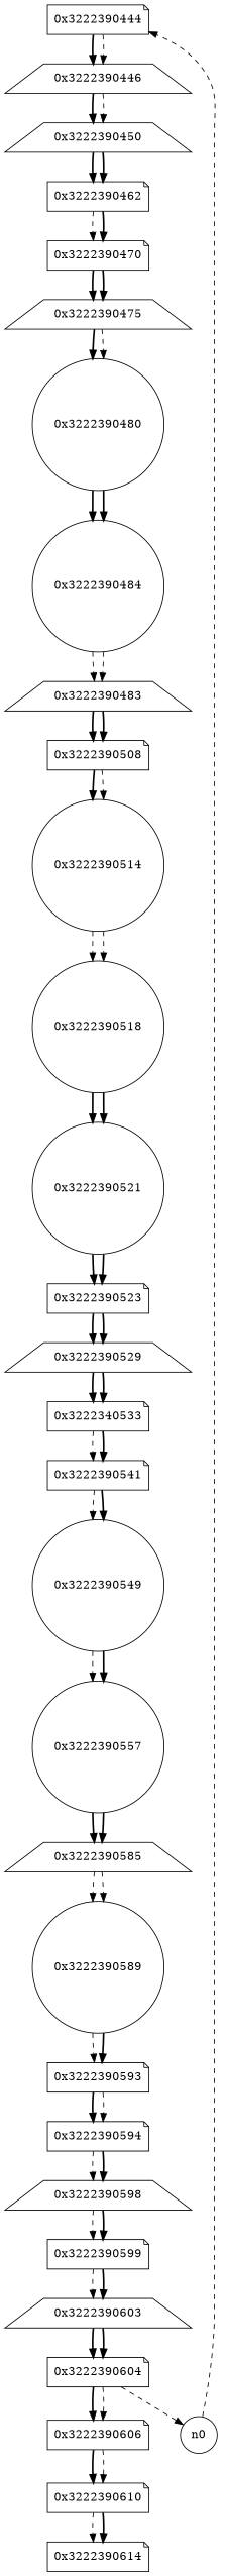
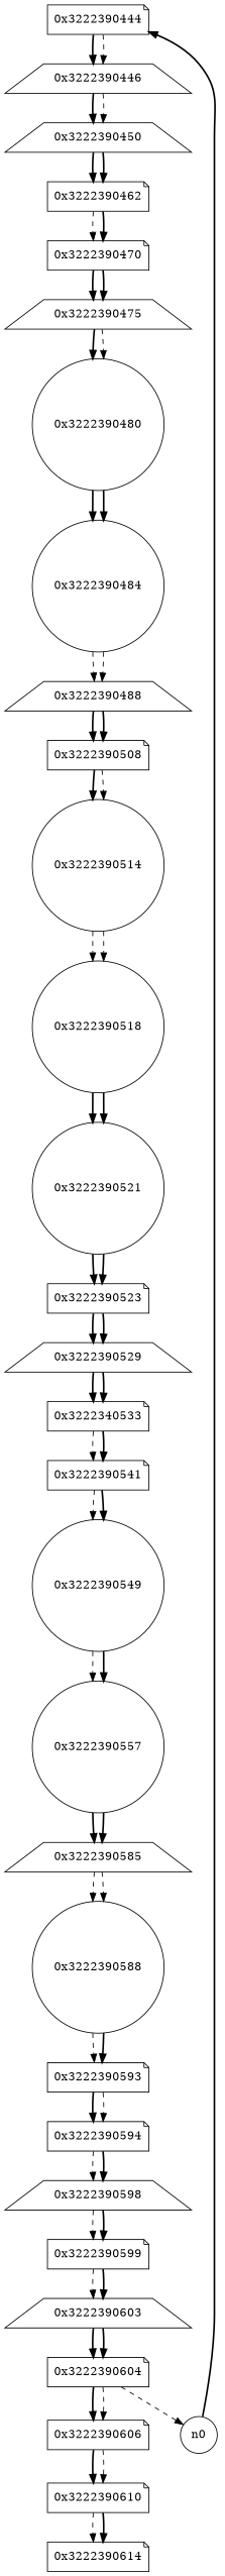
  digraph {
    node [shape=note]
    edge [style=bold]
    n1 [label="0x3222390444"]
    n2 [label="0x3222390446" shape=trapezium]
    n3 [label="0x3222390450" shape=trapezium]
    n4 [label="0x3222390462"]
    n5 [label="0x3222390470"]
    n6 [label="0x3222390475" shape=trapezium]
    n7 [label="0x3222390480" shape=circle]
    n8 [label="0x3222390484" shape=circle]
-   n9 [label="0x3222390483" shape=trapezium]
+   n9 [label="0x3222390488" shape=trapezium]
    n10 [label="0x3222390508"]
    n11 [label="0x3222390514" shape=circle]
    n12 [label="0x3222390518" shape=circle]
    n13 [label="0x3222390521" shape=circle]
    n14 [label="0x3222390523"]
    n15 [label="0x3222390529" shape=trapezium]
    n16 [label="0x3222340533"]
    n17 [label="0x3222390541"]
    n18 [label="0x3222390549" shape=circle]
    n19 [label="0x3222390557" shape=circle]
    n20 [label="0x3222390585" shape=trapezium]
-   n21 [label="0x3222390589" shape=circle]
+   n21 [label="0x3222390588" shape=circle]
    n22 [label="0x3222390593"]
    n23 [label="0x3222390594"]
    n24 [label="0x3222390598" shape=trapezium]
    n25 [label="0x3222390599"]
    n26 [label="0x3222390603" shape=trapezium]
    n27 [label="0x3222390604"]
    n28 [label="0x3222390606"]
    n0 [shape=circle]
    n29 [label="0x3222390610"]
    n30 [label="0x3222390614"]
    n1 -> n2
    n1 -> n2 [style=dashed]
    n2 -> n3
    n2 -> n3 [style=dashed]
    n3 -> n4
    n3 -> n4
    n4 -> n5 [style=dashed]
    n4 -> n5
    n5 -> n6
    n5 -> n6
    n6 -> n7
    n6 -> n7 [style=dashed]
    n7 -> n8
    n7 -> n8
    n8 -> n9 [style=dashed]
    n8 -> n9 [style=dashed]
    n9 -> n10
    n9 -> n10
    n10 -> n11
    n10 -> n11 [style=dashed]
    n11 -> n12 [style=dashed]
    n11 -> n12 [style=dashed]
    n12 -> n13
    n12 -> n13
    n13 -> n14
    n13 -> n14
    n14 -> n15
    n14 -> n15
    n15 -> n16
    n15 -> n16
    n16 -> n17 [style=dashed]
    n16 -> n17
    n17 -> n18 [style=dashed]
    n17 -> n18
    n18 -> n19 [style=dashed]
    n18 -> n19
    n19 -> n20
    n19 -> n20
    n20 -> n21 [style=dashed]
    n20 -> n21 [style=dashed]
    n21 -> n22 [style=dashed]
    n21 -> n22
    n22 -> n23
    n22 -> n23 [style=dashed]
    n23 -> n24 [style=dashed]
    n23 -> n24
    n24 -> n25 [style=dashed]
    n24 -> n25
    n25 -> n26 [style=dashed]
    n25 -> n26
    n26 -> n27
    n26 -> n27
    n27 -> n28
    n27 -> n28 [style=dashed]
    n27 -> n0 [style=dashed]
    n28 -> n29
    n28 -> n29 [style=dashed]
-   n0 -> n1 [style=dashed]
+   n0 -> n1
    n29 -> n30 [style=dashed]
    n29 -> n30
  }
